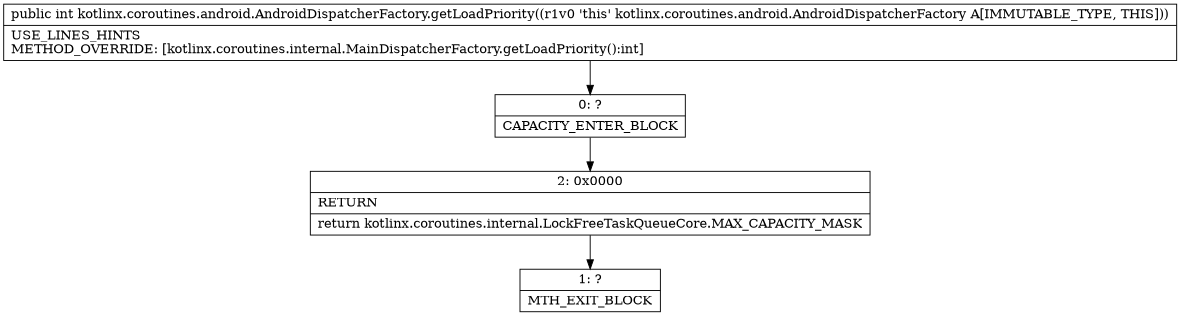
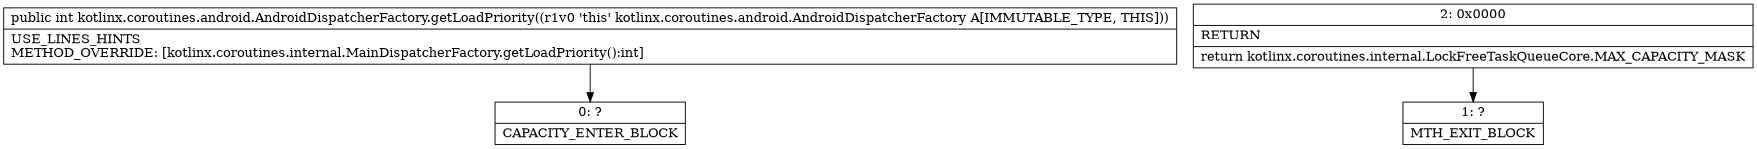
  digraph {
    node [shape=record]
    n1 [label="{0\:\ ?|CAPACITY_ENTER_BLOCK\l}"]
    n2 [label="{2\:\ 0x0000|RETURN\l|return kotlinx.coroutines.internal.LockFreeTaskQueueCore.MAX_CAPACITY_MASK\l}"]
    n3 [label="{1\:\ ?|MTH_EXIT_BLOCK\l}"]
    n4 [label="{public int kotlinx.coroutines.android.AndroidDispatcherFactory.getLoadPriority((r1v0 'this' kotlinx.coroutines.android.AndroidDispatcherFactory A[IMMUTABLE_TYPE, THIS]))  | USE_LINES_HINTS\lMETHOD_OVERRIDE: [kotlinx.coroutines.internal.MainDispatcherFactory.getLoadPriority():int]\l}"]
-   n1 -> n2
    n2 -> n3
    n4 -> n1
  }
